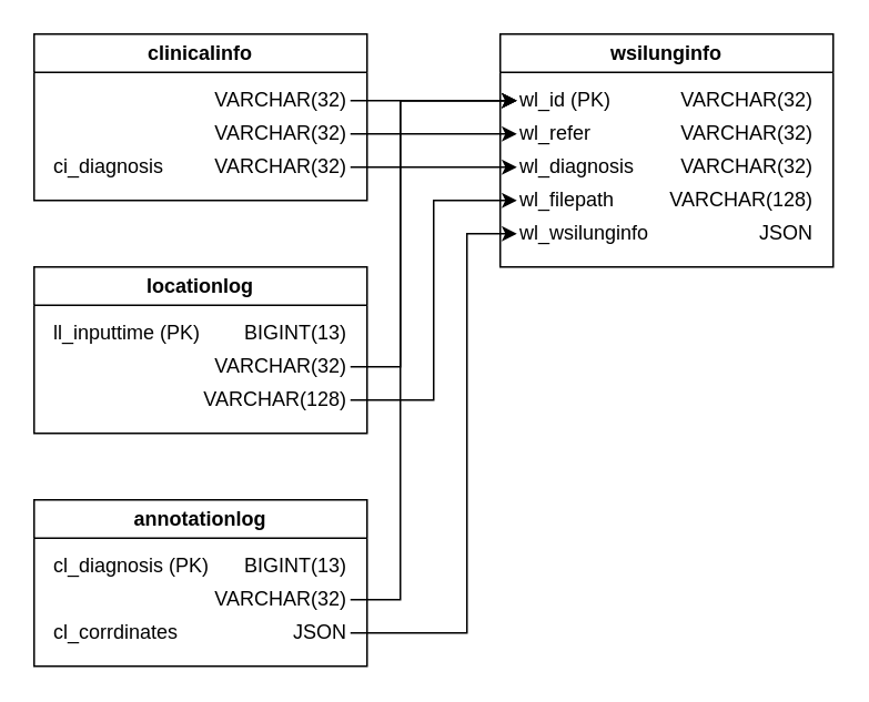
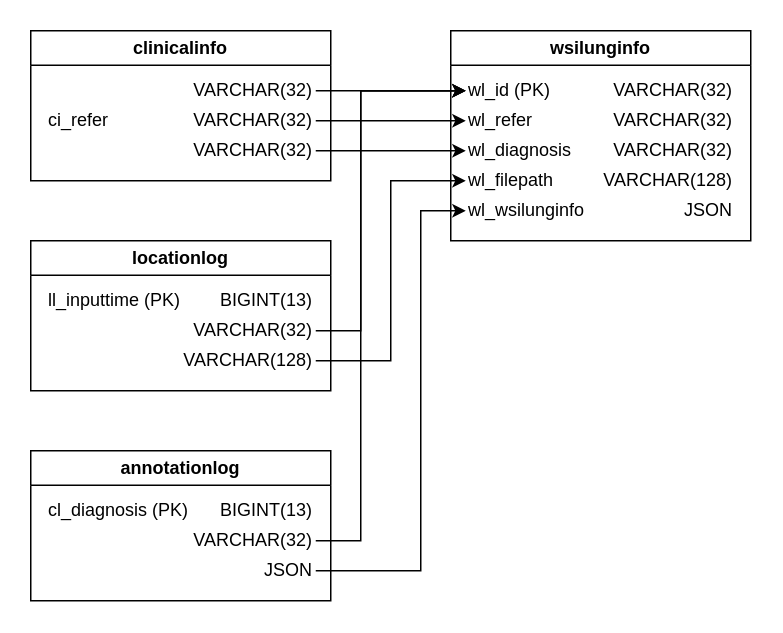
  <mxCell id="0" />
  <mxCell id="1" parent="0" />
  <mxCell id="2" value="annotationlog" style="swimlane;whiteSpace=wrap;html=1;" vertex="1" parent="1"><mxGeometry x="20" y="300" width="200" height="100" as="geometry" /></mxCell>
  <mxCell id="3" value="cl_diagnosis (PK)" style="text;html=1;strokeColor=none;fillColor=none;align=left;verticalAlign=middle;whiteSpace=wrap;rounded=0;" vertex="1" parent="2"><mxGeometry x="10" y="30" width="110" height="20" as="geometry" /></mxCell>
- <mxCell id="4" value="cl_corrdinates" style="text;html=1;strokeColor=none;fillColor=none;align=left;verticalAlign=middle;whiteSpace=wrap;rounded=0;" vertex="1" parent="2"><mxGeometry x="10" y="70" width="110" height="20" as="geometry" /></mxCell>
  <mxCell id="5" value="BIGINT(13)" style="text;html=1;strokeColor=none;fillColor=none;align=right;verticalAlign=middle;whiteSpace=wrap;rounded=0;" vertex="1" parent="2"><mxGeometry x="120" y="30" width="70" height="20" as="geometry" /></mxCell>
  <mxCell id="6" value="VARCHAR(32)" style="text;html=1;strokeColor=none;fillColor=none;align=right;verticalAlign=middle;whiteSpace=wrap;rounded=0;" vertex="1" parent="2"><mxGeometry x="120" y="50" width="70" height="20" as="geometry" /></mxCell>
  <mxCell id="7" value="JSON" style="text;html=1;strokeColor=none;fillColor=none;align=right;verticalAlign=middle;whiteSpace=wrap;rounded=0;" vertex="1" parent="2"><mxGeometry x="120" y="70" width="70" height="20" as="geometry" /></mxCell>
  <mxCell id="8" value="wsilunginfo" style="swimlane;whiteSpace=wrap;html=1;startSize=23;" vertex="1" parent="1"><mxGeometry x="300" y="20" width="200" height="140" as="geometry" /></mxCell>
  <mxCell id="9" value="wl_id (PK)" style="text;html=1;strokeColor=none;fillColor=none;align=left;verticalAlign=middle;whiteSpace=wrap;rounded=0;" vertex="1" parent="8"><mxGeometry x="10" y="30" width="110" height="20" as="geometry" /></mxCell>
  <mxCell id="10" value="wl_diagnosis" style="text;html=1;strokeColor=none;fillColor=none;align=left;verticalAlign=middle;whiteSpace=wrap;rounded=0;" vertex="1" parent="8"><mxGeometry x="10" y="70" width="110" height="20" as="geometry" /></mxCell>
  <mxCell id="11" value="wl_wsilunginfo" style="text;html=1;strokeColor=none;fillColor=none;align=left;verticalAlign=middle;whiteSpace=wrap;rounded=0;" vertex="1" parent="8"><mxGeometry x="10" y="110" width="110" height="20" as="geometry" /></mxCell>
  <mxCell id="12" value="wl_filepath" style="text;html=1;strokeColor=none;fillColor=none;align=left;verticalAlign=middle;whiteSpace=wrap;rounded=0;" vertex="1" parent="8"><mxGeometry x="10" y="90" width="110" height="20" as="geometry" /></mxCell>
  <mxCell id="13" value="VARCHAR(32)" style="text;html=1;strokeColor=none;fillColor=none;align=right;verticalAlign=middle;whiteSpace=wrap;rounded=0;" vertex="1" parent="8"><mxGeometry x="120" y="30" width="70" height="20" as="geometry" /></mxCell>
  <mxCell id="14" value="VARCHAR(128)" style="text;html=1;strokeColor=none;fillColor=none;align=right;verticalAlign=middle;whiteSpace=wrap;rounded=0;" vertex="1" parent="8"><mxGeometry x="120" y="90" width="70" height="20" as="geometry" /></mxCell>
  <mxCell id="15" value="VARCHAR(32)" style="text;html=1;strokeColor=none;fillColor=none;align=right;verticalAlign=middle;whiteSpace=wrap;rounded=0;" vertex="1" parent="8"><mxGeometry x="120" y="70" width="70" height="20" as="geometry" /></mxCell>
  <mxCell id="16" value="JSON" style="text;html=1;strokeColor=none;fillColor=none;align=right;verticalAlign=middle;whiteSpace=wrap;rounded=0;" vertex="1" parent="8"><mxGeometry x="120" y="110" width="70" height="20" as="geometry" /></mxCell>
  <mxCell id="17" value="wl_refer" style="text;html=1;strokeColor=none;fillColor=none;align=left;verticalAlign=middle;whiteSpace=wrap;rounded=0;" vertex="1" parent="8"><mxGeometry x="10" y="50" width="110" height="20" as="geometry" /></mxCell>
  <mxCell id="18" value="VARCHAR(32)" style="text;html=1;strokeColor=none;fillColor=none;align=right;verticalAlign=middle;whiteSpace=wrap;rounded=0;" vertex="1" parent="8"><mxGeometry x="120" y="50" width="70" height="20" as="geometry" /></mxCell>
  <mxCell id="19" value="locationlog" style="swimlane;whiteSpace=wrap;html=1;" vertex="1" parent="1"><mxGeometry x="20" y="160" width="200" height="100" as="geometry" /></mxCell>
  <mxCell id="20" value="ll_inputtime (PK)" style="text;html=1;strokeColor=none;fillColor=none;align=left;verticalAlign=middle;whiteSpace=wrap;rounded=0;" vertex="1" parent="19"><mxGeometry x="10" y="30" width="110" height="20" as="geometry" /></mxCell>
  <mxCell id="21" value="BIGINT(13)" style="text;html=1;strokeColor=none;fillColor=none;align=right;verticalAlign=middle;whiteSpace=wrap;rounded=0;" vertex="1" parent="19"><mxGeometry x="120" y="30" width="70" height="20" as="geometry" /></mxCell>
  <mxCell id="22" value="VARCHAR(32)" style="text;html=1;strokeColor=none;fillColor=none;align=right;verticalAlign=middle;whiteSpace=wrap;rounded=0;" vertex="1" parent="19"><mxGeometry x="120" y="50" width="70" height="20" as="geometry" /></mxCell>
  <mxCell id="23" value="VARCHAR(128)" style="text;html=1;strokeColor=none;fillColor=none;align=right;verticalAlign=middle;whiteSpace=wrap;rounded=0;" vertex="1" parent="19"><mxGeometry x="120" y="70" width="70" height="20" as="geometry" /></mxCell>
  <mxCell id="24" value="clinicalinfo" style="swimlane;whiteSpace=wrap;html=1;" vertex="1" parent="1"><mxGeometry x="20" y="20" width="200" height="100" as="geometry" /></mxCell>
- <mxCell id="26" value="ci_diagnosis" style="text;html=1;strokeColor=none;fillColor=none;align=left;verticalAlign=middle;whiteSpace=wrap;rounded=0;" vertex="1" parent="24"><mxGeometry x="10" y="70" width="110" height="20" as="geometry" /></mxCell>
+ <mxCell id="25" value="ci_refer" style="text;html=1;strokeColor=none;fillColor=none;align=left;verticalAlign=middle;whiteSpace=wrap;rounded=0;" vertex="1" parent="24"><mxGeometry x="10" y="50" width="110" height="20" as="geometry" /></mxCell>
  <mxCell id="27" value="VARCHAR(32)" style="text;html=1;strokeColor=none;fillColor=none;align=right;verticalAlign=middle;whiteSpace=wrap;rounded=0;" vertex="1" parent="24"><mxGeometry x="120" y="30" width="70" height="20" as="geometry" /></mxCell>
  <mxCell id="28" value="VARCHAR(32)" style="text;html=1;strokeColor=none;fillColor=none;align=right;verticalAlign=middle;whiteSpace=wrap;rounded=0;" vertex="1" parent="24"><mxGeometry x="120" y="50" width="70" height="20" as="geometry" /></mxCell>
  <mxCell id="29" value="VARCHAR(32)" style="text;html=1;strokeColor=none;fillColor=none;align=right;verticalAlign=middle;whiteSpace=wrap;rounded=0;" vertex="1" parent="24"><mxGeometry x="120" y="70" width="70" height="20" as="geometry" /></mxCell>
  <mxCell id="30" style="edgeStyle=orthogonalEdgeStyle;rounded=0;orthogonalLoop=1;jettySize=auto;html=1;entryX=0;entryY=0.5;entryDx=0;entryDy=0;" edge="1" parent="1" source="27" target="9"><mxGeometry relative="1" as="geometry" /></mxCell>
  <mxCell id="31" style="edgeStyle=orthogonalEdgeStyle;rounded=0;orthogonalLoop=1;jettySize=auto;html=1;entryX=0;entryY=0.5;entryDx=0;entryDy=0;" edge="1" parent="1" source="22" target="9"><mxGeometry relative="1" as="geometry"><Array as="points"><mxPoint x="240" y="220" /><mxPoint x="240" y="60" /></Array></mxGeometry></mxCell>
  <mxCell id="32" style="edgeStyle=orthogonalEdgeStyle;rounded=0;orthogonalLoop=1;jettySize=auto;html=1;entryX=0;entryY=0.5;entryDx=0;entryDy=0;" edge="1" parent="1" source="6" target="9"><mxGeometry relative="1" as="geometry"><Array as="points"><mxPoint x="240" y="360" /><mxPoint x="240" y="60" /></Array></mxGeometry></mxCell>
  <mxCell id="33" style="edgeStyle=orthogonalEdgeStyle;rounded=0;orthogonalLoop=1;jettySize=auto;html=1;entryX=0;entryY=0.5;entryDx=0;entryDy=0;" edge="1" parent="1" source="28" target="17"><mxGeometry relative="1" as="geometry" /></mxCell>
  <mxCell id="34" style="edgeStyle=orthogonalEdgeStyle;rounded=0;orthogonalLoop=1;jettySize=auto;html=1;entryX=0;entryY=0.5;entryDx=0;entryDy=0;" edge="1" parent="1" source="29" target="10"><mxGeometry relative="1" as="geometry" /></mxCell>
  <mxCell id="35" style="edgeStyle=orthogonalEdgeStyle;rounded=0;orthogonalLoop=1;jettySize=auto;html=1;entryX=0;entryY=0.5;entryDx=0;entryDy=0;" edge="1" parent="1" source="23" target="12"><mxGeometry relative="1" as="geometry"><Array as="points"><mxPoint x="260" y="240" /><mxPoint x="260" y="120" /></Array></mxGeometry></mxCell>
  <mxCell id="36" style="edgeStyle=orthogonalEdgeStyle;rounded=0;orthogonalLoop=1;jettySize=auto;html=1;entryX=0;entryY=0.5;entryDx=0;entryDy=0;" edge="1" parent="1" source="7" target="11"><mxGeometry relative="1" as="geometry"><Array as="points"><mxPoint x="280" y="380" /><mxPoint x="280" y="140" /></Array></mxGeometry></mxCell>
